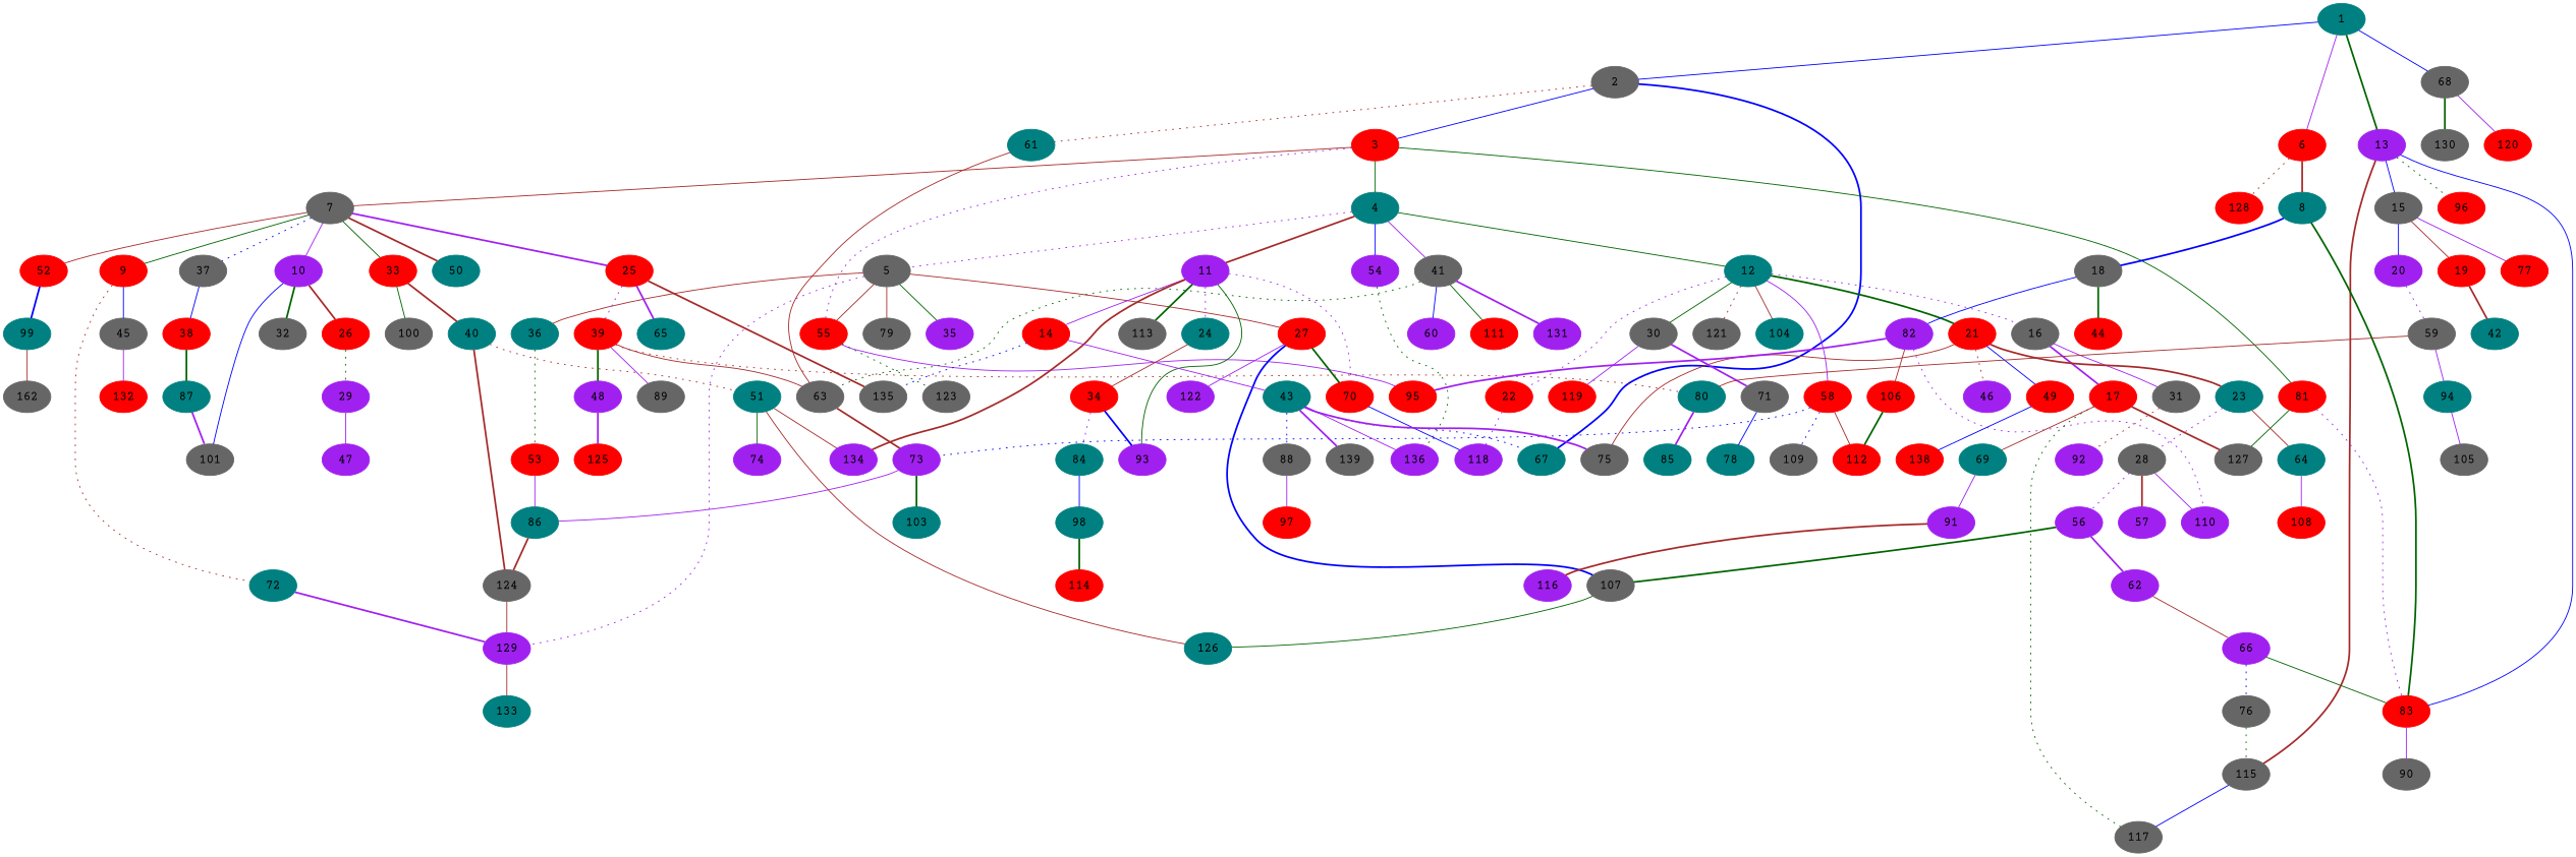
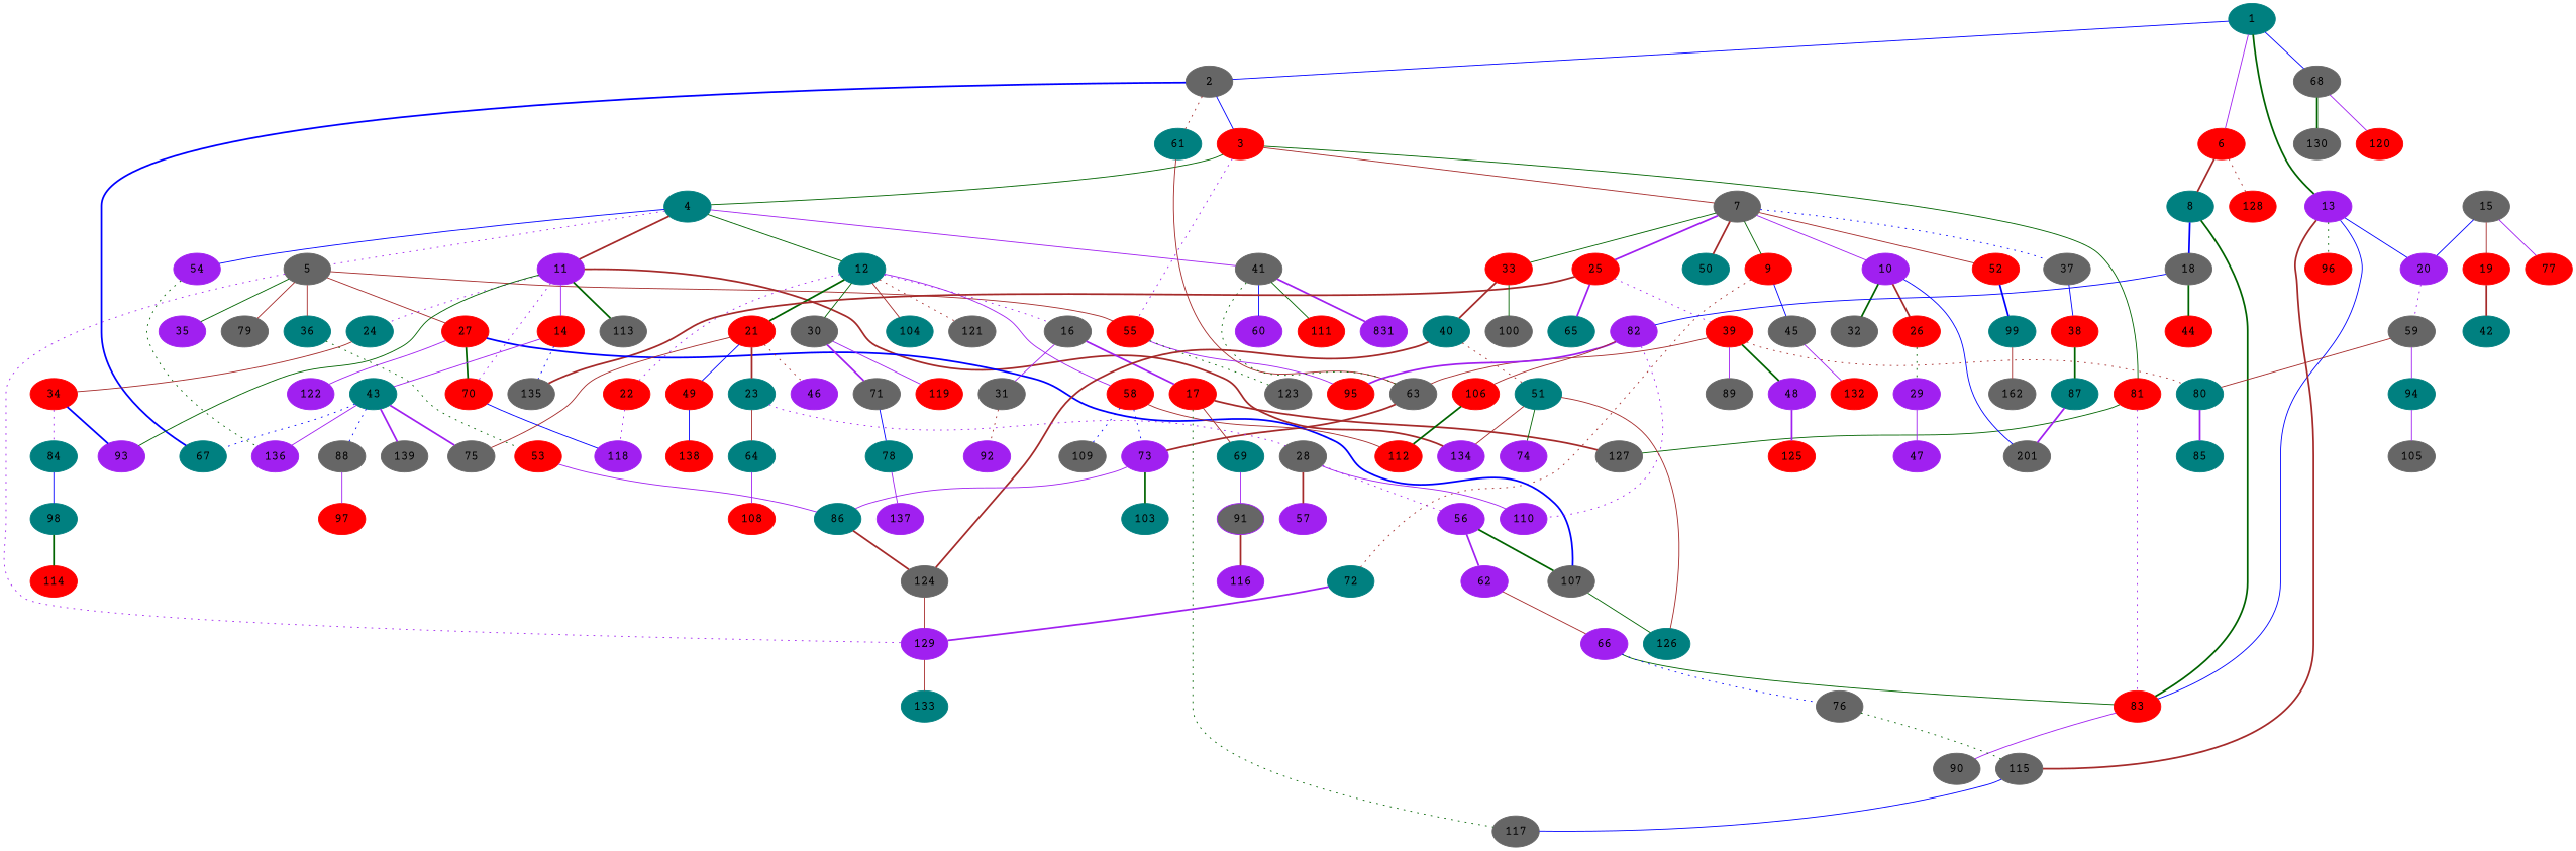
  graph {
    fontname="Courier Prime"
    node [color=gray40 fontname="Courier Prime" style=filled]
    edge [color=purple fontname="Courier Prime" style=solid]
    1 [color=teal]
    2
    6 [color=red]
    13 [color=purple]
    68
    3 [color=red]
    61 [color=teal]
    67 [color=teal]
    8 [color=teal]
    128 [color=red]
    83 [color=red]
    15
    96 [color=red]
    115
    120 [color=red]
    130
    4 [color=teal]
    7
    55 [color=red]
    81 [color=red]
    63
    5
    11 [color=purple]
    12 [color=teal]
    41
    54 [color=purple]
    9 [color=red]
    10 [color=purple]
    25 [color=red]
    33 [color=red]
    37
    50 [color=teal]
    52 [color=red]
    95 [color=red]
    123
    127
    27 [color=red]
    35 [color=purple]
    36 [color=teal]
    79
    129 [color=purple]
    14 [color=red]
    24 [color=teal]
    70 [color=red]
    93 [color=purple]
    113
    134 [color=purple]
    16
    21 [color=red]
    22 [color=red]
    30
    58 [color=red]
    104 [color=teal]
    121
    60 [color=purple]
    111 [color=red]
-   131 [color=purple]
+   131 [color=purple label=831]
    136 [color=purple]
    107
    122 [color=purple]
    53 [color=red]
    133 [color=teal]
    18
    45
    72 [color=teal]
    26 [color=red]
    32
-   101
+   101 [label=201]
    135
    39 [color=red]
    65 [color=teal]
    40 [color=teal]
    100
    38 [color=red]
    99 [color=teal]
    44 [color=red]
    82 [color=purple]
    90
    132 [color=red]
    29 [color=purple]
    43 [color=teal]
    34 [color=red]
    118 [color=purple]
    17 [color=red]
    31
    23 [color=teal]
    46 [color=purple]
    49 [color=red]
    75
    71
    119 [color=red]
    73 [color=purple]
    109
    112 [color=red]
    19 [color=red]
    20 [color=purple]
    77 [color=red]
    117
    88
    139
    42 [color=teal]
    59
    69 [color=teal]
    92 [color=purple]
-   91 [color=purple]
+   91 [color=purple fillcolor=gray40]
    110 [color=purple]
    106 [color=red]
    80 [color=teal]
    94 [color=teal]
    28
    64 [color=teal]
    138 [color=red]
    56 [color=purple]
    57 [color=purple]
    108 [color=red]
    84 [color=teal]
    48 [color=purple]
    89
    47 [color=purple]
    126 [color=teal]
    62 [color=purple]
    78 [color=teal]
    51 [color=teal]
    124
    98 [color=teal]
    86 [color=teal]
    87 [color=teal]
    125 [color=red]
    85 [color=teal]
    74 [color=purple]
    97 [color=red]
    n132 [label=162]
    66 [color=purple]
    103 [color=teal]
    105
    76
    116 [color=purple]
+   137 [color=purple]
    114 [color=red]
    1 -- 2 [color=blue]
    1 -- 6
    1 -- 13 [color=darkgreen style=bold]
    1 -- 68 [color=blue]
    2 -- 3 [color=blue]
    2 -- 61 [color=brown style=dotted]
    2 -- 67 [color=blue style=bold]
    6 -- 8 [color=brown style=bold]
    6 -- 128 [color=brown style=dotted]
    13 -- 83 [color=blue]
-   13 -- 15 [color=blue]
+   13 -- 20 [color=blue]
    13 -- 96 [color=darkgreen style=dotted]
    13 -- 115 [color=brown style=bold]
    68 -- 120
    68 -- 130 [color=darkgreen style=bold]
    3 -- 4 [color=darkgreen]
    3 -- 7 [color=brown]
    3 -- 55 [style=dotted]
    3 -- 81 [color=darkgreen]
    61 -- 63 [color=brown]
    8 -- 83 [color=darkgreen style=bold]
    8 -- 18 [color=blue style=bold]
    83 -- 90
    15 -- 19 [color=brown]
    15 -- 20 [color=blue]
    15 -- 77
    115 -- 117 [color=blue]
    4 -- 5 [style=dotted]
    4 -- 11 [color=brown style=bold]
    4 -- 12 [color=darkgreen]
    4 -- 41
    4 -- 54 [color=blue]
    7 -- 9 [color=darkgreen]
    7 -- 10
    7 -- 25 [style=bold]
    7 -- 33 [color=darkgreen]
    7 -- 37 [color=blue style=dotted]
    7 -- 50 [color=brown style=bold]
    7 -- 52 [color=brown]
    55 -- 95
    55 -- 123 [color=darkgreen style=dotted]
    81 -- 83 [style=dotted]
    81 -- 127 [color=darkgreen]
    63 -- 73 [color=brown style=bold]
    5 -- 55 [color=brown]
    5 -- 27 [color=brown]
    5 -- 35 [color=darkgreen]
    5 -- 36 [color=brown]
    5 -- 79 [color=brown]
    5 -- 129 [style=dotted]
    11 -- 14
    11 -- 24 [style=dotted]
    11 -- 70 [style=dotted]
    11 -- 93 [color=darkgreen]
    11 -- 113 [color=darkgreen style=bold]
    11 -- 134 [color=brown style=bold]
    12 -- 16 [style=dotted]
    12 -- 21 [color=darkgreen style=bold]
    12 -- 22 [style=dotted]
    12 -- 30 [color=darkgreen]
    12 -- 58
    12 -- 104 [color=brown]
    12 -- 121 [color=brown style=dotted]
    41 -- 63 [color=darkgreen style=dotted]
    41 -- 60 [color=blue]
    41 -- 111 [color=darkgreen]
    41 -- 131 [style=bold]
    54 -- 136 [color=darkgreen style=dotted]
    9 -- 45 [color=blue]
    9 -- 72 [color=brown style=dotted]
    10 -- 26 [color=brown style=bold]
    10 -- 32 [color=darkgreen style=bold]
    10 -- 101 [color=blue]
    25 -- 135 [color=brown style=bold]
    25 -- 39 [style=dotted]
    25 -- 65 [style=bold]
    33 -- 40 [color=brown style=bold]
    33 -- 100 [color=darkgreen]
    37 -- 38 [color=blue]
    52 -- 99 [color=blue style=bold]
    27 -- 70 [color=darkgreen style=bold]
    27 -- 107 [color=blue style=bold]
    27 -- 122
    36 -- 53 [color=darkgreen style=dotted]
    129 -- 133 [color=brown]
    14 -- 135 [color=blue style=dotted]
    14 -- 43
    24 -- 34 [color=brown]
    70 -- 118 [color=blue]
    16 -- 17 [style=bold]
    16 -- 31
    21 -- 23 [color=brown style=bold]
    21 -- 46 [color=brown style=dotted]
    21 -- 49 [color=blue]
    21 -- 75 [color=brown]
    22 -- 118 [style=dotted]
    30 -- 71 [style=bold]
    30 -- 119
    58 -- 73 [color=blue style=dotted]
    58 -- 109 [color=blue style=dotted]
    58 -- 112 [color=brown]
    107 -- 126 [color=darkgreen]
    53 -- 86
    18 -- 44 [color=darkgreen style=bold]
    18 -- 82 [color=blue]
    45 -- 132
    72 -- 129 [style=bold]
    26 -- 29 [color=darkgreen style=dotted]
    39 -- 63 [color=brown]
    39 -- 80 [color=brown style=dotted]
    39 -- 48 [color=darkgreen style=bold]
    39 -- 89
    40 -- 51 [color=brown style=dotted]
    40 -- 124 [color=brown style=bold]
    38 -- 87 [color=darkgreen style=bold]
    99 -- n132 [color=brown]
    82 -- 95 [style=bold]
    82 -- 110 [style=dotted]
    82 -- 106 [color=brown]
    29 -- 47
    43 -- 67 [color=blue style=dotted]
    43 -- 136
    43 -- 75 [style=bold]
    43 -- 88 [color=blue style=dotted]
    43 -- 139 [style=bold]
    34 -- 93 [color=blue style=bold]
    34 -- 84 [style=dotted]
    17 -- 127 [color=brown style=bold]
    17 -- 117 [color=darkgreen style=dotted]
    17 -- 69 [color=brown]
    31 -- 92 [color=brown style=dotted]
    23 -- 28 [style=dotted]
    23 -- 64 [color=brown]
    49 -- 138 [color=blue]
    71 -- 78 [color=blue]
    73 -- 86
    73 -- 103 [color=darkgreen style=bold]
    19 -- 42 [color=brown style=bold]
    20 -- 59 [style=dotted]
    88 -- 97
    59 -- 80 [color=brown]
    59 -- 94
    69 -- 91
    91 -- 116 [color=brown style=bold]
    106 -- 112 [color=darkgreen style=bold]
    80 -- 85 [style=bold]
    94 -- 105
    28 -- 110
    28 -- 56 [style=dotted]
    28 -- 57 [color=brown style=bold]
    64 -- 108
    56 -- 107 [color=darkgreen style=bold]
    56 -- 62 [style=bold]
    84 -- 98 [color=blue]
    48 -- 125 [style=bold]
    62 -- 66 [color=brown]
+   78 -- 137
    51 -- 134 [color=brown]
    51 -- 126 [color=brown]
    51 -- 74 [color=darkgreen]
    124 -- 129 [color=brown]
    98 -- 114 [color=darkgreen style=bold]
    86 -- 124 [color=brown style=bold]
    87 -- 101 [style=bold]
    66 -- 83 [color=darkgreen]
    66 -- 76 [color=blue style=dotted]
    76 -- 115 [color=darkgreen style=dotted]
  }
